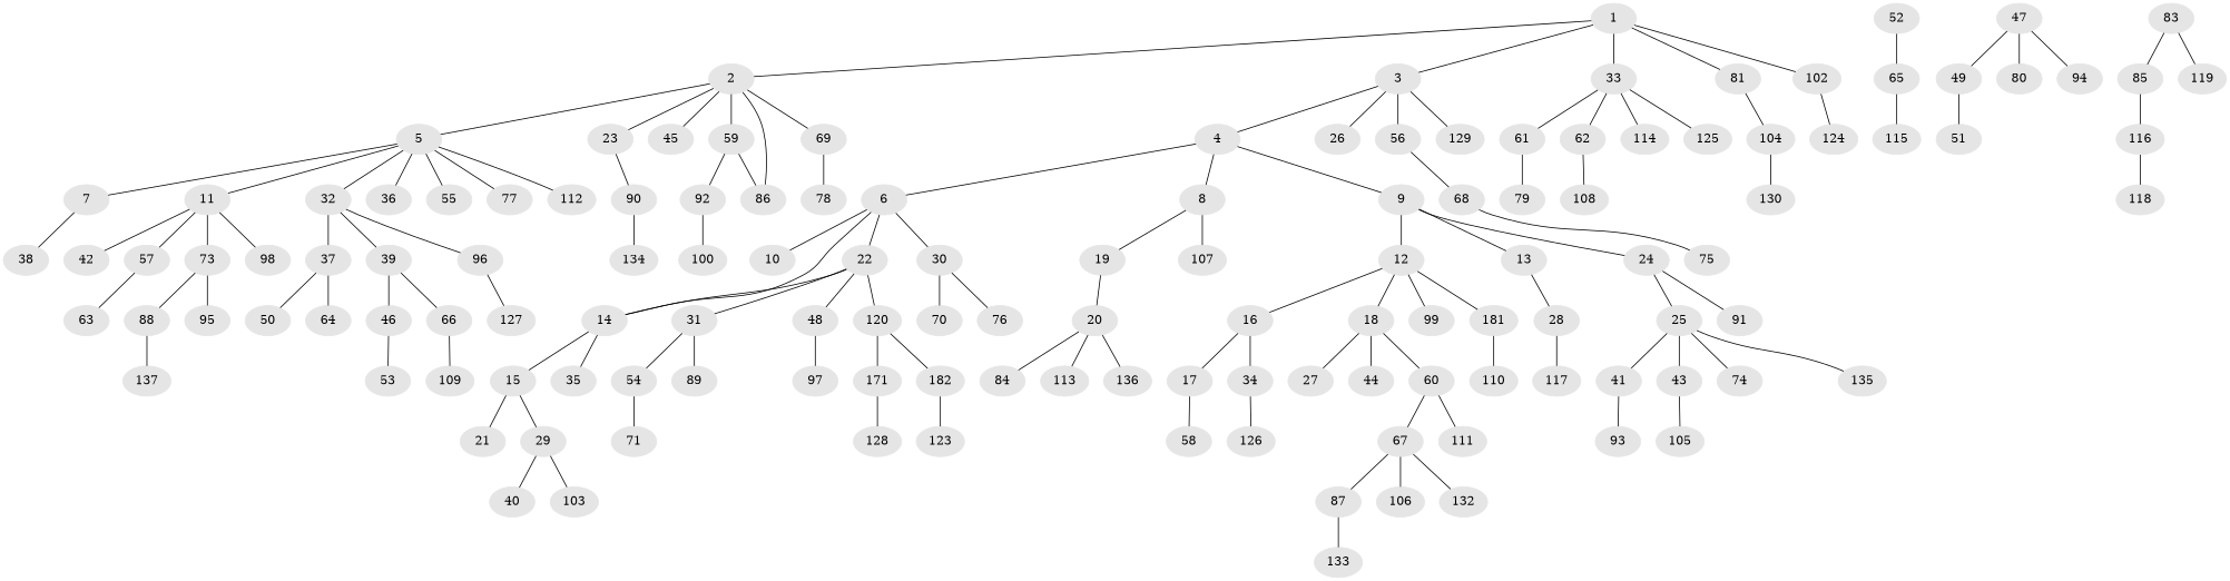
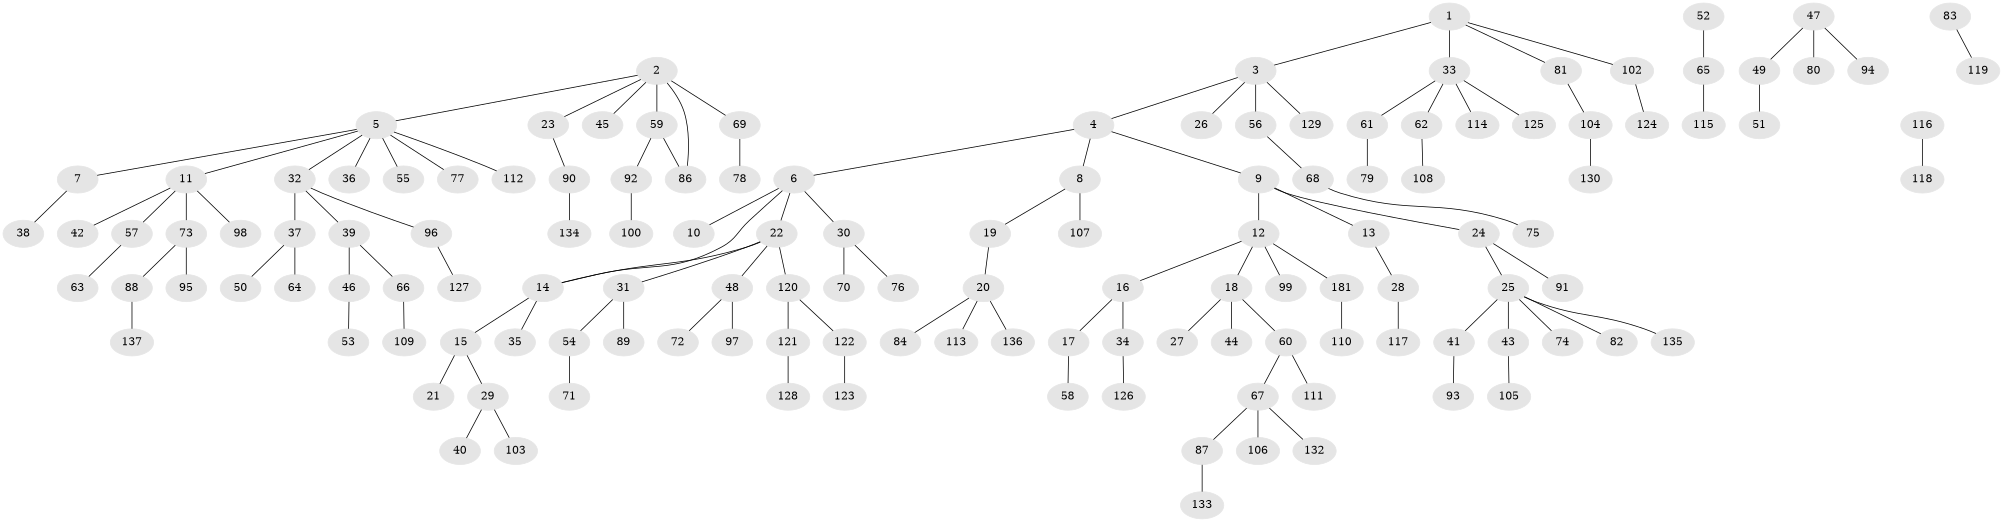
  graph {
    node [color=gray90 style=filled]
    1
    2
    3
    33
    81
    102
    5
    23
    45
    59
    69
    86
    4
    26
    56
    129
    61
    62
    114
    125
    104
    124
    7
    11
    32
    36
    55
    77
    112
    90
    52
    65
    92
    78
    6
    8
    9
    68
    10
    14
    22
    30
    19
    107
    12
    13
    24
    38
    42
    57
    73
    98
    37
    39
    96
    15
    35
    31
    48
    120
    70
    76
    20
    16
    18
    99
    n67 [label=181]
    28
    25
    91
    63
    88
    95
    17
    34
    27
    44
    60
    110
    117
    21
    29
    40
    103
    58
    126
    67
    111
    84
    113
    136
    54
    89
    47
    49
    80
    94
+   72
    97
-   121 [label=171]
-   122 [label=182]
+   121
+   122
    134
    41
    43
    74
+   82
    135
    93
    105
    71
    50
    64
    46
    66
    127
    79
    108
    83
-   85
    119
    53
    109
    51
    115
    75
    100
    87
    106
    132
    133
    137
    130
    116
    118
    128
    123
-   1 -- 2
    1 -- 3
    1 -- 33
    1 -- 81
    1 -- 102
    2 -- 5
    2 -- 23
    2 -- 45
    2 -- 59
    2 -- 69
    2 -- 86
    3 -- 4
    3 -- 26
    3 -- 56
    3 -- 129
    33 -- 61
    33 -- 62
    33 -- 114
    33 -- 125
    81 -- 104
    102 -- 124
    5 -- 7
    5 -- 11
    5 -- 32
    5 -- 36
    5 -- 55
    5 -- 77
    5 -- 112
    23 -- 90
    59 -- 86
    59 -- 92
    69 -- 78
    4 -- 6
    4 -- 8
    4 -- 9
    56 -- 68
    61 -- 79
    62 -- 108
    104 -- 130
    7 -- 38
    11 -- 42
    11 -- 57
    11 -- 73
    11 -- 98
    32 -- 37
    32 -- 39
    32 -- 96
    90 -- 134
    52 -- 65
    65 -- 115
    92 -- 100
    6 -- 10
    6 -- 14
    6 -- 22
    6 -- 30
    8 -- 19
    8 -- 107
    9 -- 12
    9 -- 13
    9 -- 24
    68 -- 75
    14 -- 15
    14 -- 35
    22 -- 14
    22 -- 31
    22 -- 48
    22 -- 120
    30 -- 70
    30 -- 76
    19 -- 20
    12 -- 16
    12 -- 18
    12 -- 99
    12 -- n67
    13 -- 28
    24 -- 25
    24 -- 91
    57 -- 63
    73 -- 88
    73 -- 95
    37 -- 50
    37 -- 64
    39 -- 46
    39 -- 66
    96 -- 127
    15 -- 21
    15 -- 29
    31 -- 54
    31 -- 89
+   48 -- 72
    48 -- 97
    120 -- 121
    120 -- 122
    20 -- 84
    20 -- 113
    20 -- 136
    16 -- 17
    16 -- 34
    18 -- 27
    18 -- 44
    18 -- 60
    n67 -- 110
    28 -- 117
    25 -- 41
    25 -- 43
    25 -- 74
+   25 -- 82
    25 -- 135
    88 -- 137
    17 -- 58
    34 -- 126
    60 -- 67
    60 -- 111
    29 -- 40
    29 -- 103
    67 -- 87
    67 -- 106
    67 -- 132
    54 -- 71
    47 -- 49
    47 -- 80
    47 -- 94
    49 -- 51
    121 -- 128
    122 -- 123
    41 -- 93
    43 -- 105
    46 -- 53
    66 -- 109
-   83 -- 85
    83 -- 119
-   85 -- 116
    87 -- 133
    116 -- 118
  }
